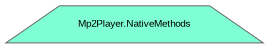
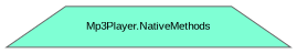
  digraph {
    rankdir=TB
    fontname="Liberation Sans"
-   n1 [color=gray40 fillcolor=aquamarine fontname="Liberation Sans" fontsize=10 height=0.2 label="Mp2Player.NativeMethods" shape=trapezium style=filled width=0.4]
+   n1 [color=gray40 fillcolor=aquamarine fontname="Liberation Sans" fontsize=10 height=0.2 label="Mp3Player.NativeMethods" shape=trapezium style=filled width=0.4]
  }
